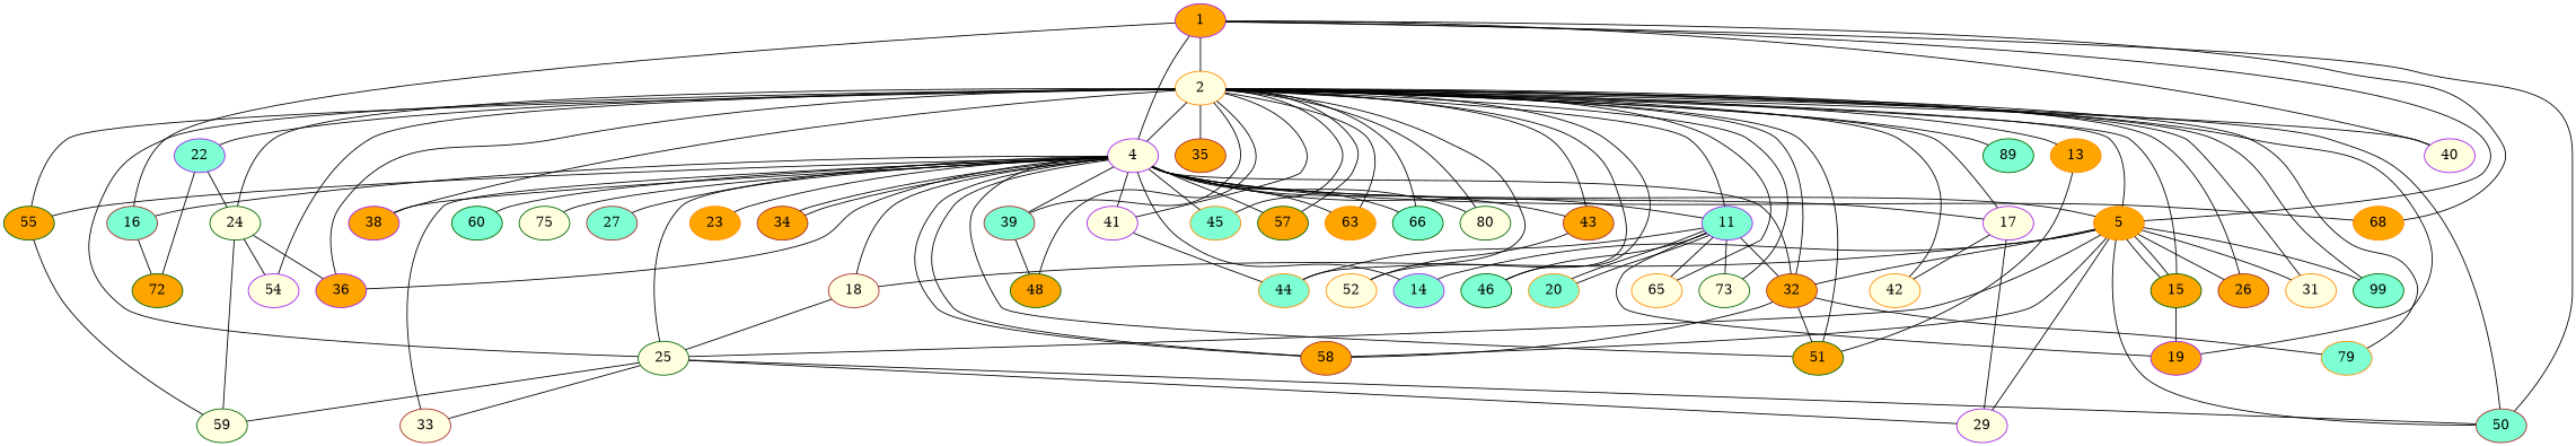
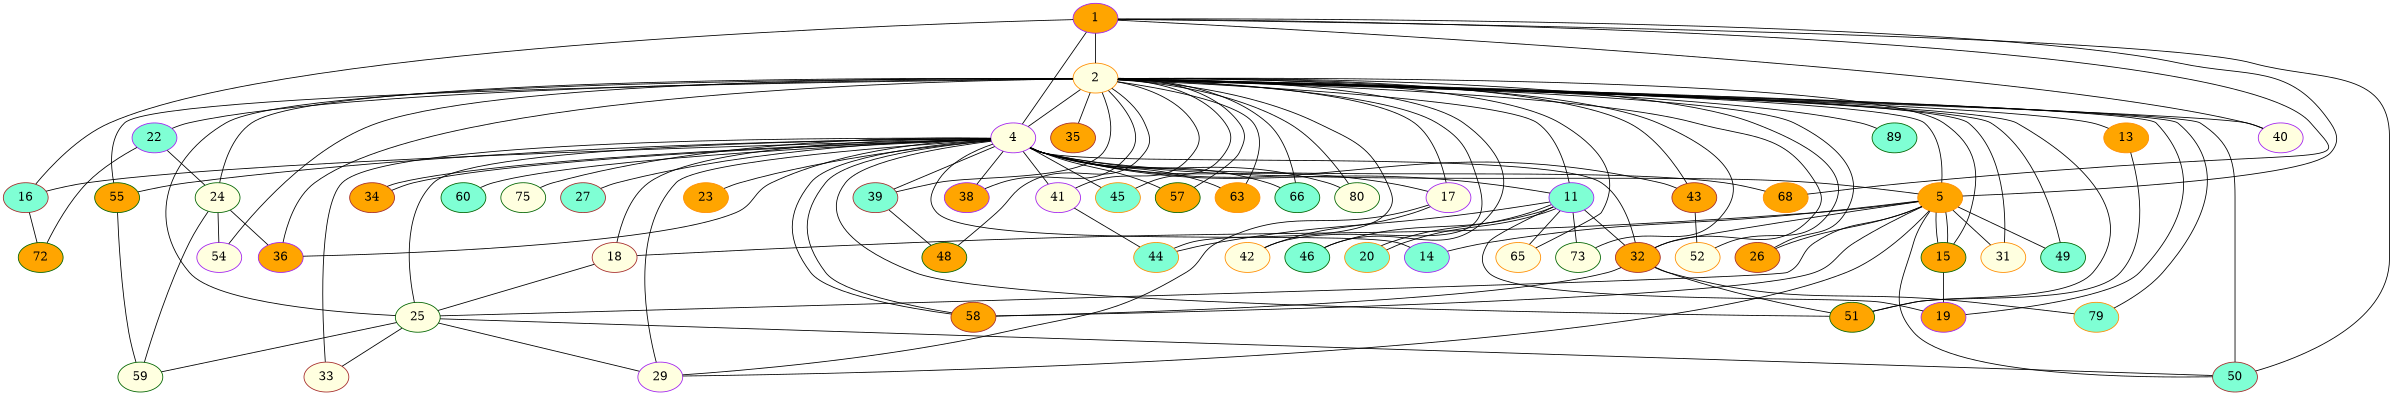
  graph {
    node [color=darkgreen fillcolor=orange style=filled]
    2 [color=darkorange fillcolor=lightyellow super="+3+8+85"]
    4 [color=purple fillcolor=lightyellow super="+82+6+108+67+7+77+111"]
    5 [color=darkorange super="+100"]
    40 [color=purple fillcolor=lightyellow]
    11 [color=purple fillcolor=aquamarine super="+21"]
    13 [color=darkorange]
    15
    17 [color=purple fillcolor=lightyellow]
    19 [color=purple]
    22 [color=purple fillcolor=aquamarine super="+69"]
    24 [fillcolor=lightyellow]
    25 [fillcolor=lightyellow super="+78"]
    26 [color=brown]
    31 [color=darkorange fillcolor=lightyellow]
    32 [color=brown super="+47"]
    35 [color=brown]
    36 [color=purple super="+84"]
    38 [color=purple]
    39 [color=brown fillcolor=aquamarine]
    41 [color=purple fillcolor=lightyellow super="+109"]
    42 [color=darkorange fillcolor=lightyellow]
    43 [color=brown]
    44 [color=darkorange fillcolor=aquamarine super="+70+76"]
    45 [color=darkorange fillcolor=aquamarine]
    46 [fillcolor=aquamarine]
    48
-   49 [fillcolor=aquamarine label=99]
+   49 [fillcolor=aquamarine]
    50 [color=brown fillcolor=aquamarine super="+61"]
    51 [super="+86"]
    52 [color=darkorange fillcolor=lightyellow]
    54 [color=purple fillcolor=lightyellow]
    55 [super="+99"]
    57 [super="+87"]
    63 [color=darkorange]
    65 [color=darkorange fillcolor=lightyellow]
    66 [fillcolor=aquamarine]
    73 [fillcolor=lightyellow]
    79 [color=darkorange fillcolor=aquamarine]
    80 [fillcolor=lightyellow]
    89 [fillcolor=aquamarine]
    1 [color=purple]
    16 [color=brown fillcolor=aquamarine]
    68 [color=darkorange]
    14 [color=purple fillcolor=aquamarine]
    18 [color=brown fillcolor=lightyellow]
    23 [color=darkorange]
    27 [color=brown fillcolor=aquamarine]
    29 [color=purple fillcolor=lightyellow super="+62+105+101"]
    33 [color=brown fillcolor=lightyellow]
    34 [color=brown]
    58 [color=brown super="+112+103"]
    60 [fillcolor=aquamarine]
    75 [fillcolor=lightyellow super="+81"]
    72
    20 [color=darkorange fillcolor=aquamarine]
    59 [fillcolor=lightyellow]
    2 -- 4 [weight=23]
    2 -- 5 [weight=5]
    2 -- 40
    2 -- 11
    2 -- 13 [weight=2]
    2 -- 15
    2 -- 17
    2 -- 19
    2 -- 22 [weight=3]
    2 -- 24 [weight=2]
    2 -- 25 [weight=2]
    2 -- 26
    2 -- 31
    2 -- 32
    2 -- 35 [weight=2]
    2 -- 36
    2 -- 38
    2 -- 39
    2 -- 41
    2 -- 42
    2 -- 43
    2 -- 44 [weight=2]
    2 -- 45
    2 -- 46
    2 -- 48
    2 -- 49
    2 -- 50 [weight=2]
    2 -- 51
    2 -- 52
    2 -- 54
    2 -- 55 [weight=3]
    2 -- 57
    2 -- 63
    2 -- 65
    2 -- 66
    2 -- 73
    2 -- 79
    2 -- 80
    2 -- 89
    4 -- 5 [weight=6]
    4 -- 11
    4 -- 17
    4 -- 25
    4 -- 32
    4 -- 36
    4 -- 38
    4 -- 39
    4 -- 41 [weight=2]
    4 -- 43
    4 -- 45
    4 -- 51
    4 -- 55
    4 -- 57 [weight=2]
    4 -- 63
    4 -- 66
    4 -- 80
    4 -- 16
    4 -- 68
    4 -- 14
    4 -- 18
    4 -- 23
    4 -- 27 [weight=2]
+   4 -- 29 [weight=3]
    4 -- 33 [weight=2]
    4 -- 34
    4 -- 34
    4 -- 58
    4 -- 58
    4 -- 60 [weight=2]
    4 -- 75 [weight=3]
    5 -- 15
    5 -- 15
    5 -- 25
    5 -- 26
    5 -- 31
    5 -- 32
    5 -- 49
    5 -- 50
    5 -- 14
    5 -- 18
    5 -- 29
    5 -- 58
    11 -- 19
    11 -- 32 [weight=2]
    11 -- 44
    11 -- 46
    11 -- 65
    11 -- 73
    11 -- 20
    11 -- 20
    13 -- 51
    15 -- 19
    17 -- 42
    17 -- 29
    22 -- 24
    22 -- 72
    24 -- 36
    24 -- 54
    24 -- 59
    25 -- 50
    25 -- 29
    25 -- 33
    25 -- 59
    32 -- 51
    32 -- 79
    32 -- 58
    39 -- 48
    41 -- 44
    43 -- 52
    55 -- 59
    1 -- 2 [weight=4]
    1 -- 4 [weight=5]
    1 -- 5
    1 -- 40
    1 -- 50 [weight=2]
    1 -- 16
    1 -- 68
    16 -- 72
    18 -- 25
  }
